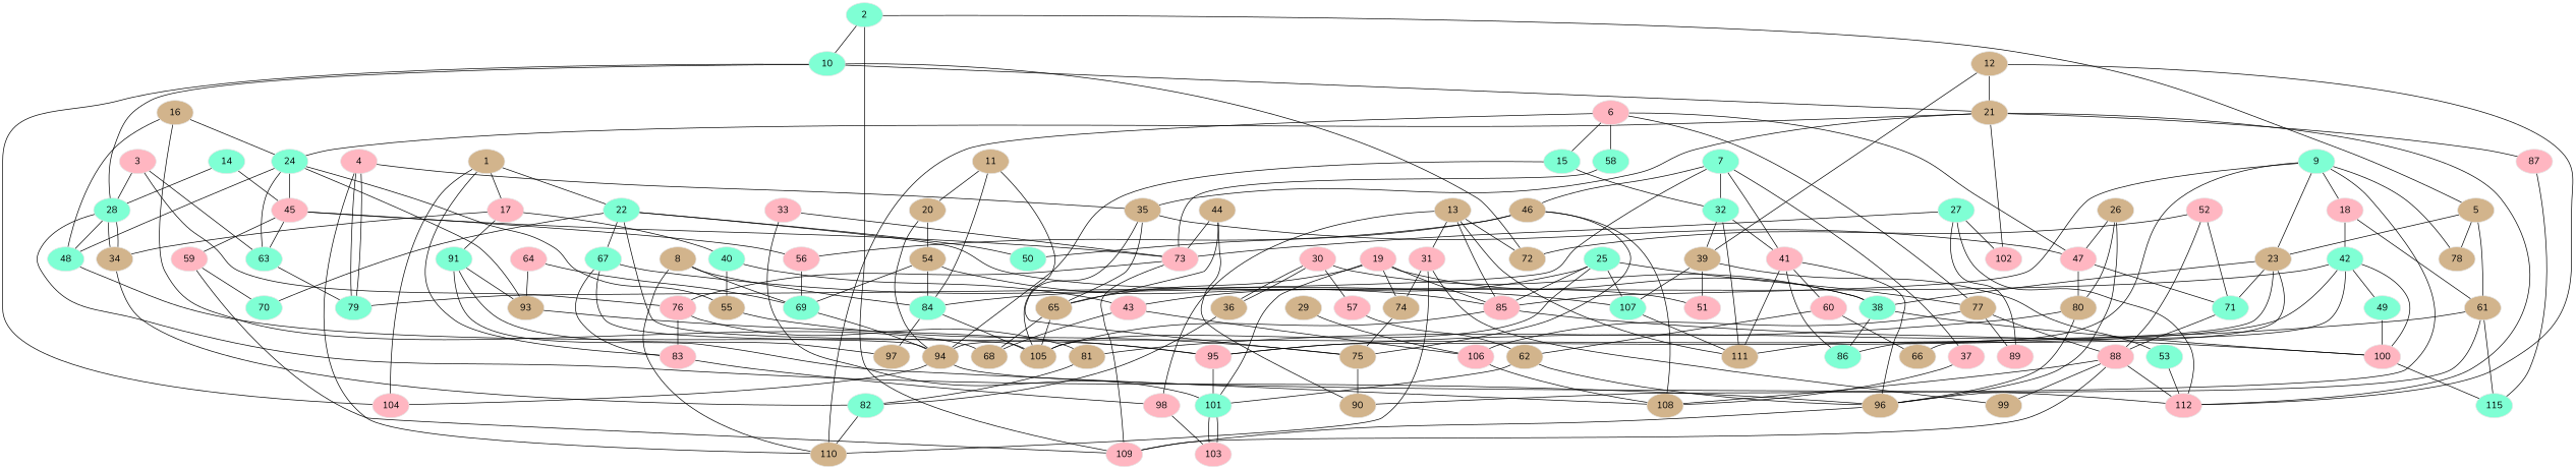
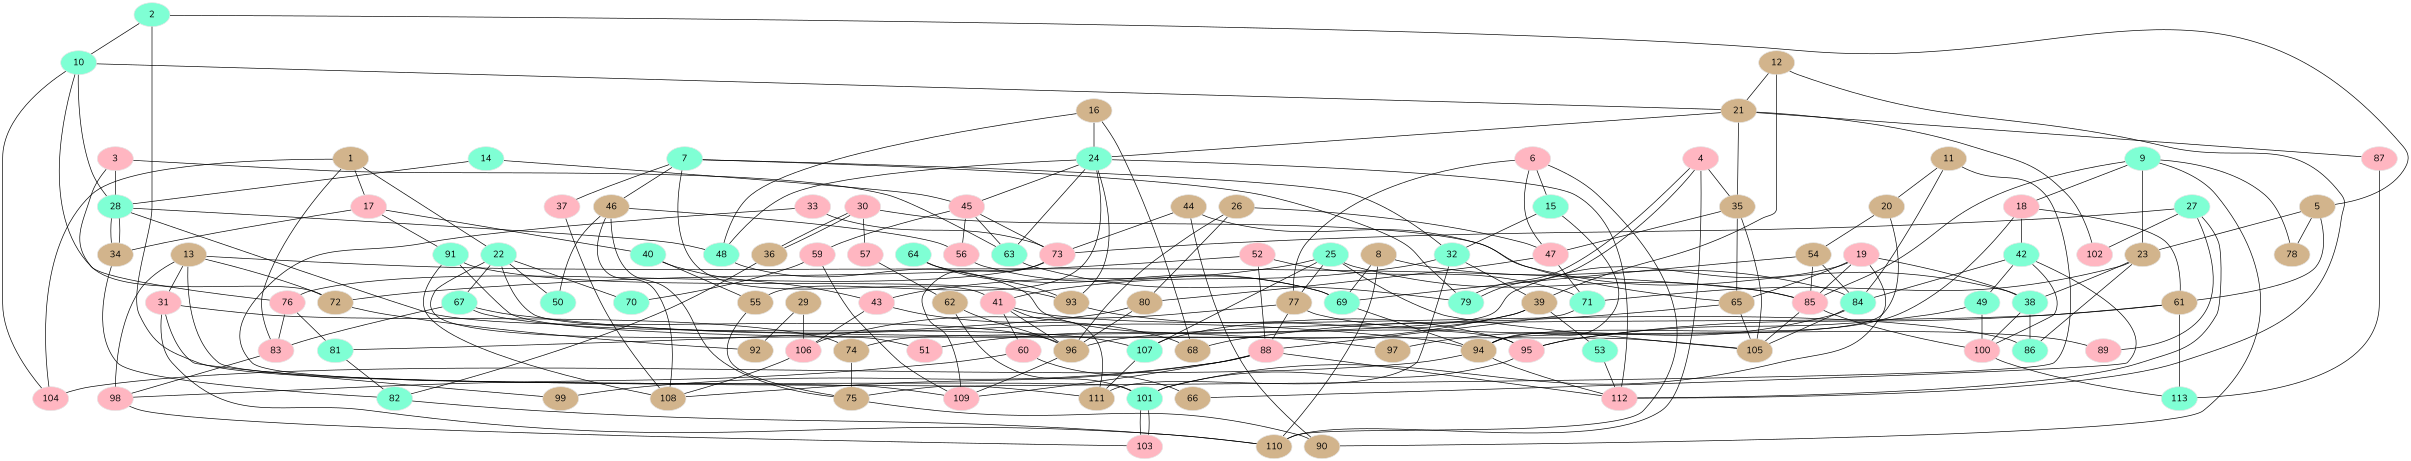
  graph {
    fontname=Nunito
    node [color=gray90 fillcolor=tan fontname=Nunito style=filled]
    edge [fontname=Nunito]
    17 [fillcolor=lightpink]
    1
    22 [fillcolor=aquamarine]
    83 [fillcolor=lightpink]
    104 [fillcolor=lightpink]
    34
    40 [fillcolor=aquamarine]
    91 [fillcolor=aquamarine]
    50 [fillcolor=aquamarine]
    51 [fillcolor=lightpink]
    67 [fillcolor=aquamarine]
    70 [fillcolor=aquamarine]
    105
    98 [fillcolor=lightpink]
    2 [fillcolor=aquamarine]
    5
    10 [fillcolor=aquamarine]
    109 [fillcolor=lightpink]
    23
    61
    78
    28 [fillcolor=aquamarine]
    21
    72
    3 [fillcolor=lightpink]
    63 [fillcolor=aquamarine]
    76 [fillcolor=lightpink]
    48 [fillcolor=aquamarine]
    96
    79 [fillcolor=aquamarine]
-   81
+   81 [fillcolor=aquamarine]
    4 [fillcolor=lightpink]
    35
    110
    47 [fillcolor=lightpink]
    65
    94
    38 [fillcolor=aquamarine]
    71 [fillcolor=aquamarine]
    86 [fillcolor=aquamarine]
    95 [fillcolor=lightpink]
-   113 [fillcolor=aquamarine label=115]
+   113 [fillcolor=aquamarine]
    6 [fillcolor=lightpink]
    15 [fillcolor=aquamarine]
-   58 [fillcolor=aquamarine]
    77
    32 [fillcolor=aquamarine]
    80
    73 [fillcolor=lightpink]
    89 [fillcolor=lightpink]
    106 [fillcolor=lightpink]
    88 [fillcolor=lightpink]
    7 [fillcolor=aquamarine]
    37 [fillcolor=lightpink]
    41 [fillcolor=lightpink]
    46
    111
    39
    108
    60 [fillcolor=lightpink]
    75
    56 [fillcolor=lightpink]
    8
    69 [fillcolor=aquamarine]
    84 [fillcolor=aquamarine]
    97
    9 [fillcolor=aquamarine]
    18 [fillcolor=lightpink]
    85 [fillcolor=lightpink]
    90
    42 [fillcolor=aquamarine]
    100 [fillcolor=lightpink]
    24 [fillcolor=aquamarine]
    87 [fillcolor=lightpink]
    102 [fillcolor=lightpink]
+   92
    11
    20
    54
    12
    112 [fillcolor=lightpink]
    107 [fillcolor=aquamarine]
    53 [fillcolor=aquamarine]
    13
    31 [fillcolor=lightpink]
    74
    99
    103 [fillcolor=lightpink]
    14 [fillcolor=aquamarine]
    45 [fillcolor=lightpink]
    59 [fillcolor=lightpink]
    16
    68
    55
    93
    82 [fillcolor=aquamarine]
    43 [fillcolor=lightpink]
    49 [fillcolor=aquamarine]
    66
    19 [fillcolor=lightpink]
    101 [fillcolor=aquamarine]
    25 [fillcolor=aquamarine]
    26
    27 [fillcolor=aquamarine]
    29
    30 [fillcolor=lightpink]
    36
    57 [fillcolor=lightpink]
    62
    33 [fillcolor=lightpink]
    44
    52 [fillcolor=lightpink]
-   64 [fillcolor=lightpink]
+   64 [fillcolor=aquamarine]
    17 -- 34
    17 -- 40
    17 -- 91
    1 -- 17
    1 -- 22
    1 -- 83
    1 -- 104
    22 -- 50
    22 -- 51
    22 -- 67
    22 -- 70
    22 -- 105
    83 -- 98
    34 -- 82
    40 -- 55
    40 -- 43
    91 -- 108
    91 -- 97
    91 -- 93
    67 -- 83
    67 -- 94
    67 -- 107
    98 -- 103
    2 -- 5
    2 -- 10
    2 -- 109
    5 -- 23
    5 -- 61
    5 -- 78
    10 -- 104
    10 -- 28
    10 -- 21
    10 -- 72
-   23 -- 94
+   18 -- 94
    23 -- 38
    23 -- 71
    23 -- 86
    61 -- 96
    61 -- 95
    61 -- 113
    28 -- 34
    28 -- 34
    28 -- 48
    28 -- 96
    21 -- 35
    21 -- 24
    21 -- 87
    21 -- 102
+   72 -- 92
    3 -- 28
    3 -- 63
    3 -- 76
    63 -- 79
    76 -- 83
    76 -- 81
    48 -- 95
    96 -- 109
    81 -- 82
    4 -- 79
    4 -- 79
    4 -- 35
    4 -- 110
    35 -- 105
    35 -- 47
    35 -- 65
    47 -- 71
    47 -- 80
    65 -- 105
    65 -- 68
    94 -- 104
    94 -- 112
    38 -- 86
    38 -- 100
    71 -- 88
    95 -- 101
    6 -- 110
    6 -- 47
    6 -- 15
-   6 -- 58
    6 -- 77
    15 -- 94
    15 -- 32
-   58 -- 73
    77 -- 89
    77 -- 106
    77 -- 88
    32 -- 41
    32 -- 111
    32 -- 39
    80 -- 96
    80 -- 81
    73 -- 109
    73 -- 76
    106 -- 108
    88 -- 109
    88 -- 108
    88 -- 112
    88 -- 99
    7 -- 79
    7 -- 32
    7 -- 37
    7 -- 41
    7 -- 46
    37 -- 108
    41 -- 96
    41 -- 86
    41 -- 111
    41 -- 60
    46 -- 50
    46 -- 108
    46 -- 75
    46 -- 56
    39 -- 51
    39 -- 107
    39 -- 53
-   60 -- 62
+   60 -- 98
    60 -- 66
    75 -- 90
    56 -- 69
    8 -- 110
    8 -- 69
    8 -- 84
    69 -- 94
    84 -- 105
    84 -- 97
    9 -- 23
    9 -- 78
-   9 -- 111
    9 -- 18
    9 -- 85
    9 -- 90
    18 -- 61
    18 -- 42
    85 -- 105
    85 -- 100
    42 -- 84
    42 -- 100
    42 -- 49
    42 -- 66
    100 -- 113
    24 -- 63
    24 -- 48
-   21 -- 112
+   24 -- 112
    24 -- 45
    24 -- 55
    24 -- 93
    87 -- 113
    11 -- 75
    11 -- 84
    11 -- 20
    20 -- 94
    20 -- 54
    54 -- 69
    54 -- 84
    54 -- 85
    12 -- 21
    12 -- 39
    12 -- 112
    107 -- 111
    53 -- 112
    13 -- 98
    13 -- 72
    13 -- 111
    13 -- 85
    13 -- 31
    31 -- 110
    31 -- 74
    31 -- 99
    74 -- 75
    14 -- 28
    14 -- 45
    45 -- 63
    45 -- 73
    45 -- 56
    45 -- 59
    59 -- 70
    59 -- 109
    16 -- 48
    16 -- 24
    16 -- 68
    55 -- 75
    93 -- 95
    82 -- 110
    43 -- 106
    43 -- 68
-   42 -- 95
+   49 -- 95
    49 -- 100
    19 -- 65
    19 -- 38
    19 -- 85
    19 -- 74
    19 -- 101
    101 -- 103
    101 -- 103
    25 -- 105
    25 -- 77
    25 -- 85
    25 -- 107
    25 -- 43
    26 -- 96
    26 -- 47
    26 -- 80
    27 -- 73
    27 -- 89
    27 -- 102
    27 -- 112
    29 -- 106
+   29 -- 92
    30 -- 38
    30 -- 36
    30 -- 36
    30 -- 57
    36 -- 82
    57 -- 62
    62 -- 96
    62 -- 101
    33 -- 73
    33 -- 101
    44 -- 65
    44 -- 73
    44 -- 90
    52 -- 72
    52 -- 71
    52 -- 88
    64 -- 69
    64 -- 93
  }
